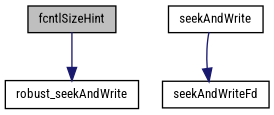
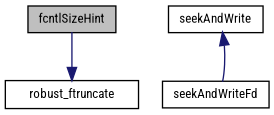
  digraph {
    fontname="Roboto Condensed"
    rankdir=TB
    node [color=black fillcolor=white fontname="Roboto Condensed" fontsize=10 shape=record style=filled]
    edge [color=midnightblue fontname="Roboto Condensed" fontsize=10 labelfontname=FreeSans labelfontsize=10 style=solid]
    n1 [fillcolor=grey75 fontcolor=black height=0.2 label=fcntlSizeHint width=0.4]
-   n2 [height=0.2 label=robust_seekAndWrite width=0.4]
+   n2 [height=0.2 label=robust_ftruncate width=0.4]
    n3 [height=0.2 label=seekAndWrite width=0.4]
    n4 [height=0.2 label=seekAndWriteFd width=0.4]
    n1 -> n2
-   n3 -> n4
+   n4 -> n3
  }
